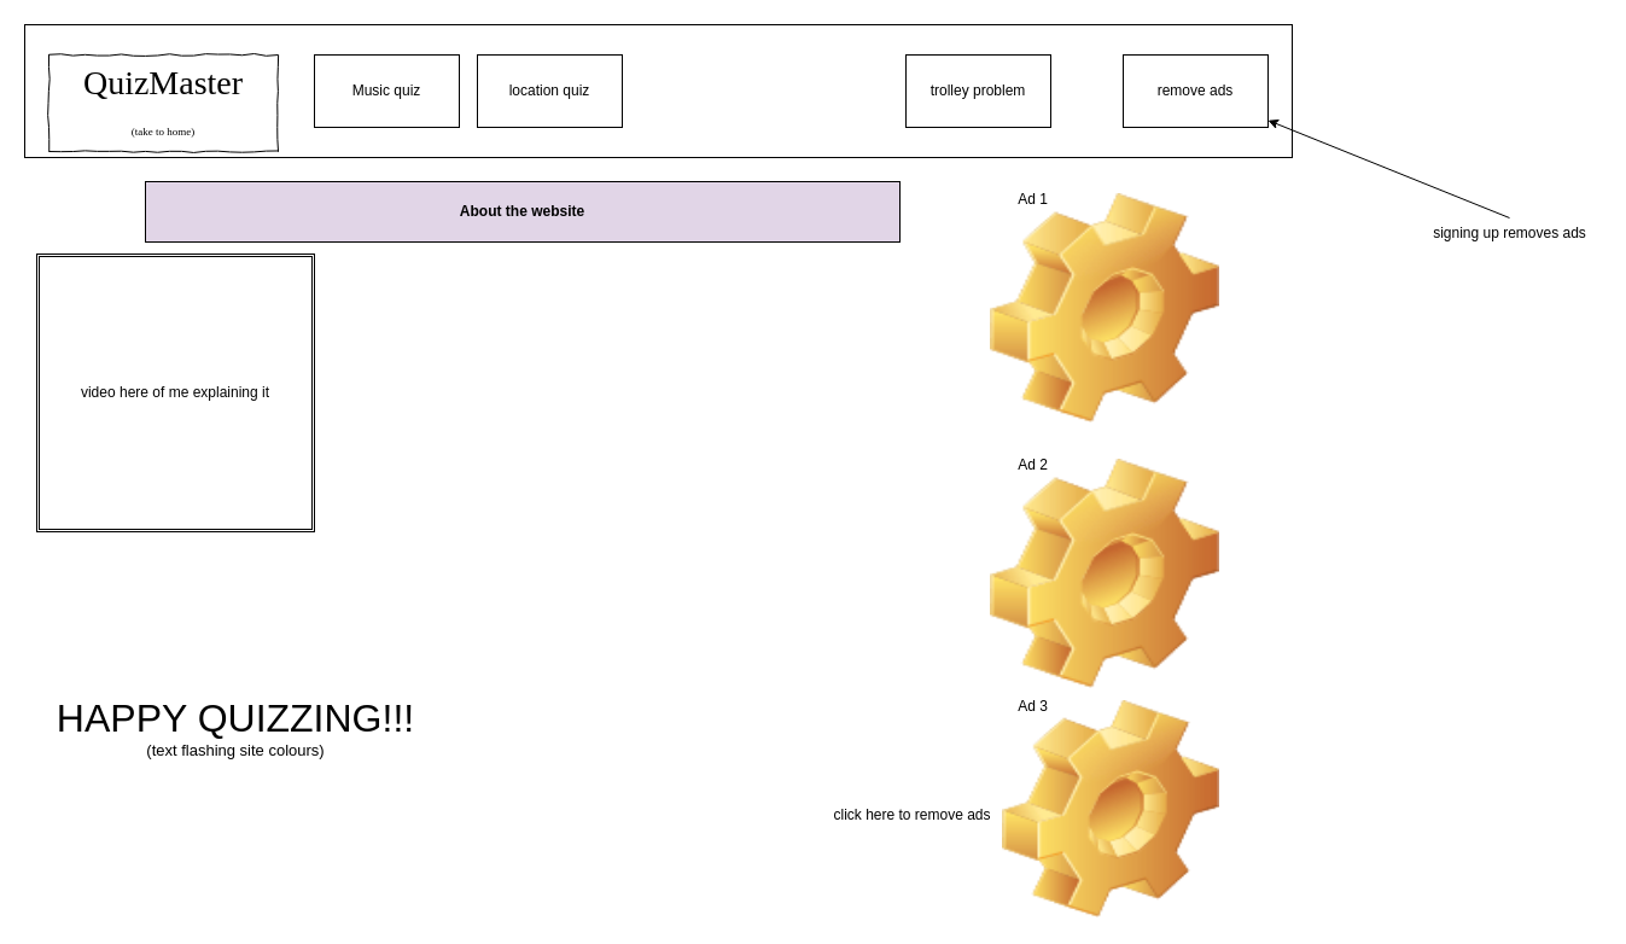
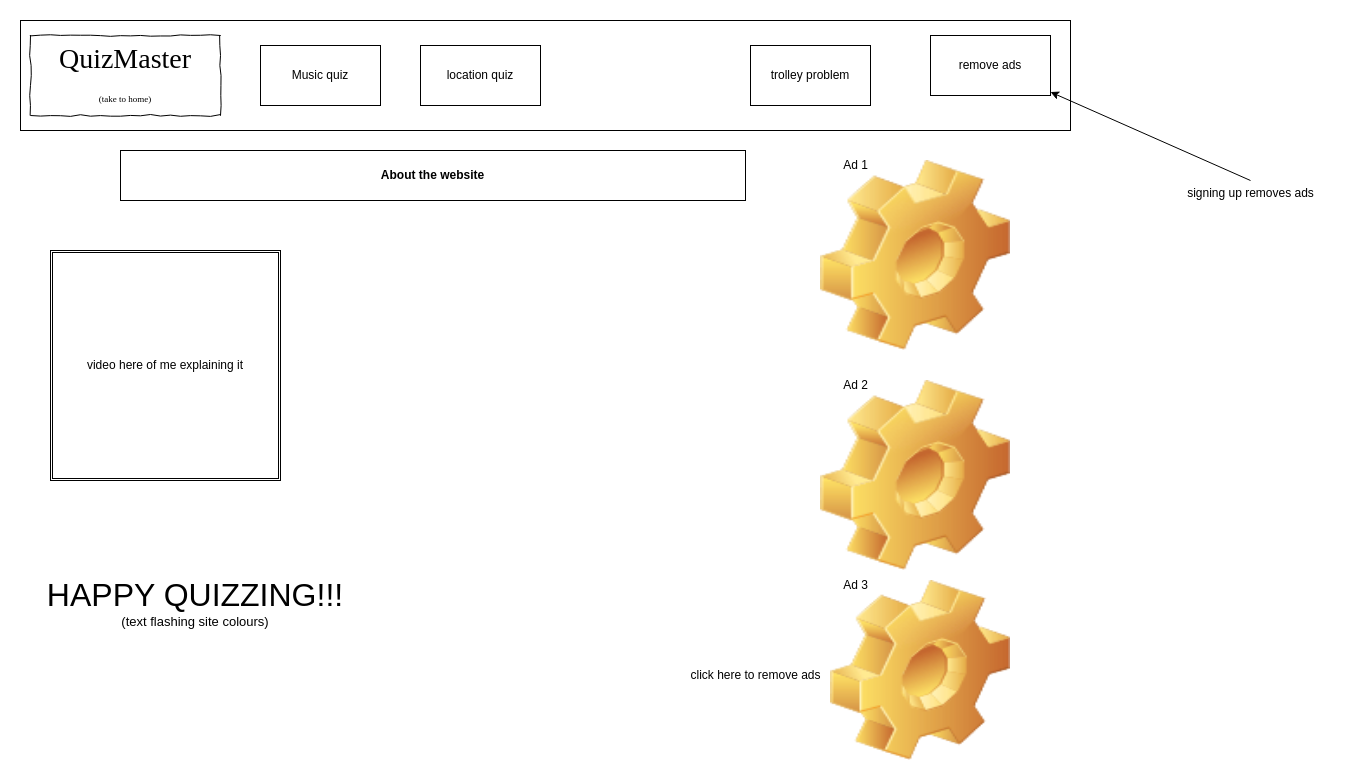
  <mxCell id="0" />
  <mxCell id="1" parent="0" />
  <mxCell id="2" value="" style="rounded=0;whiteSpace=wrap;html=1;fontSize=16;" vertex="1" parent="1"><mxGeometry x="20" y="20" width="1050" height="110" as="geometry" /></mxCell>
- <mxCell id="3" value="&lt;font&gt;QuizMaster&lt;br&gt;&lt;/font&gt;&lt;font style=&quot;font-size: 9px;&quot;&gt;(take to home)&lt;/font&gt;" style="whiteSpace=wrap;html=1;rounded=0;shadow=0;labelBackgroundColor=none;strokeWidth=1;fontFamily=Verdana;fontSize=28;align=center;comic=1;" parent="1" vertex="1"><mxGeometry x="40" y="45" width="190" height="80" as="geometry" /></mxCell>
+ <mxCell id="3" value="&lt;font&gt;QuizMaster&lt;br&gt;&lt;/font&gt;&lt;font style=&quot;font-size: 9px;&quot;&gt;(take to home)&lt;/font&gt;" style="whiteSpace=wrap;html=1;rounded=0;shadow=0;labelBackgroundColor=none;strokeWidth=1;fontFamily=Verdana;fontSize=28;align=center;comic=1;" parent="1" vertex="1"><mxGeometry x="30" y="35" width="190" height="80" as="geometry" /></mxCell>
  <mxCell id="4" value="Music quiz" style="rounded=0;whiteSpace=wrap;html=1;" parent="1" vertex="1"><mxGeometry x="260" y="45" width="120" height="60" as="geometry" /></mxCell>
- <mxCell id="5" value="location quiz" style="rounded=0;whiteSpace=wrap;html=1;" parent="1" vertex="1"><mxGeometry x="395" y="45" width="120" height="60" as="geometry" /></mxCell>
- <mxCell id="6" value="remove ads" style="rounded=0;whiteSpace=wrap;html=1;" parent="1" vertex="1"><mxGeometry x="930" y="45" width="120" height="60" as="geometry" /></mxCell>
+ <mxCell id="5" value="location quiz" style="rounded=0;whiteSpace=wrap;html=1;" parent="1" vertex="1"><mxGeometry x="420" y="45" width="120" height="60" as="geometry" /></mxCell>
+ <mxCell id="6" value="remove ads" style="rounded=0;whiteSpace=wrap;html=1;" parent="1" vertex="1"><mxGeometry x="930" y="35" width="120" height="60" as="geometry" /></mxCell>
  <mxCell id="7" value="trolley problem" style="rounded=0;whiteSpace=wrap;html=1;" parent="1" vertex="1"><mxGeometry x="750" y="45" width="120" height="60" as="geometry" /></mxCell>
- <mxCell id="8" value="&lt;b&gt;About the website&lt;/b&gt;" style="rounded=0;whiteSpace=wrap;html=1;fillColor=#e1d5e7;" parent="1" vertex="1"><mxGeometry x="120" y="150" width="625" height="50" as="geometry" /></mxCell>
+ <mxCell id="8" value="&lt;b&gt;About the website&lt;/b&gt;" style="rounded=0;whiteSpace=wrap;html=1;" parent="1" vertex="1"><mxGeometry x="120" y="150" width="625" height="50" as="geometry" /></mxCell>
  <mxCell id="9" value="" style="endArrow=classic;html=1;rounded=0;" parent="1" target="6" edge="1"><mxGeometry width="50" height="50" relative="1" as="geometry"><mxPoint x="1250" y="180" as="sourcePoint" /><mxPoint x="1130" y="160" as="targetPoint" /></mxGeometry></mxCell>
  <mxCell id="10" value="signing up removes ads" style="text;html=1;align=center;verticalAlign=middle;resizable=0;points=[];autosize=1;strokeColor=none;fillColor=none;" parent="1" vertex="1"><mxGeometry x="1175" y="178" width="150" height="30" as="geometry" /></mxCell>
  <mxCell id="11" value="" style="shape=image;html=1;verticalLabelPosition=bottom;verticalAlign=top;imageAspect=0;image=img/clipart/Gear_128x128.png" parent="1" vertex="1"><mxGeometry x="820" y="160" width="190" height="190" as="geometry" /></mxCell>
  <mxCell id="12" value="" style="shape=image;html=1;verticalLabelPosition=bottom;verticalAlign=top;imageAspect=0;image=img/clipart/Gear_128x128.png" parent="1" vertex="1"><mxGeometry x="820" y="380" width="190" height="190" as="geometry" /></mxCell>
  <mxCell id="13" value="click here to remove ads" style="text;html=1;align=center;verticalAlign=middle;resizable=0;points=[];autosize=1;strokeColor=none;fillColor=none;" parent="1" vertex="1"><mxGeometry x="680" y="660" width="150" height="30" as="geometry" /></mxCell>
  <mxCell id="14" value="Ad 2" style="text;html=1;align=center;verticalAlign=middle;resizable=0;points=[];autosize=1;strokeColor=none;fillColor=none;" parent="1" vertex="1"><mxGeometry x="830" y="370" width="50" height="30" as="geometry" /></mxCell>
  <mxCell id="15" value="Ad 1" style="text;html=1;align=center;verticalAlign=middle;resizable=0;points=[];autosize=1;strokeColor=none;fillColor=none;" parent="1" vertex="1"><mxGeometry x="830" y="150" width="50" height="30" as="geometry" /></mxCell>
  <mxCell id="16" value="" style="shape=image;html=1;verticalLabelPosition=bottom;verticalAlign=top;imageAspect=0;image=img/clipart/Gear_128x128.png" parent="1" vertex="1"><mxGeometry x="830" y="580" width="180" height="180" as="geometry" /></mxCell>
  <mxCell id="17" value="Ad 3" style="text;html=1;align=center;verticalAlign=middle;resizable=0;points=[];autosize=1;strokeColor=none;fillColor=none;" parent="1" vertex="1"><mxGeometry x="830" y="570" width="50" height="30" as="geometry" /></mxCell>
- <mxCell id="18" value="video here of me explaining it" style="shape=ext;double=1;whiteSpace=wrap;html=1;aspect=fixed;" parent="1" vertex="1"><mxGeometry x="30" y="210" width="230" height="230" as="geometry" /></mxCell>
+ <mxCell id="18" value="video here of me explaining it" style="shape=ext;double=1;whiteSpace=wrap;html=1;aspect=fixed;" parent="1" vertex="1"><mxGeometry x="50" y="250" width="230" height="230" as="geometry" /></mxCell>
  <mxCell id="19" value="&lt;font style=&quot;font-size: 32px;&quot;&gt;HAPPY QUIZZING!!!&lt;/font&gt;" style="text;strokeColor=none;fillColor=none;html=1;align=center;verticalAlign=middle;whiteSpace=wrap;rounded=0;fontSize=16;" vertex="1" parent="1"><mxGeometry x="40" y="570" width="310" height="50" as="geometry" /></mxCell>
  <mxCell id="20" value="&lt;font style=&quot;font-size: 13px;&quot;&gt;(text flashing site colours)&lt;/font&gt;" style="text;strokeColor=none;fillColor=none;html=1;align=center;verticalAlign=middle;whiteSpace=wrap;rounded=0;fontSize=16;" vertex="1" parent="1"><mxGeometry x="100" y="610" width="190" height="20" as="geometry" /></mxCell>
